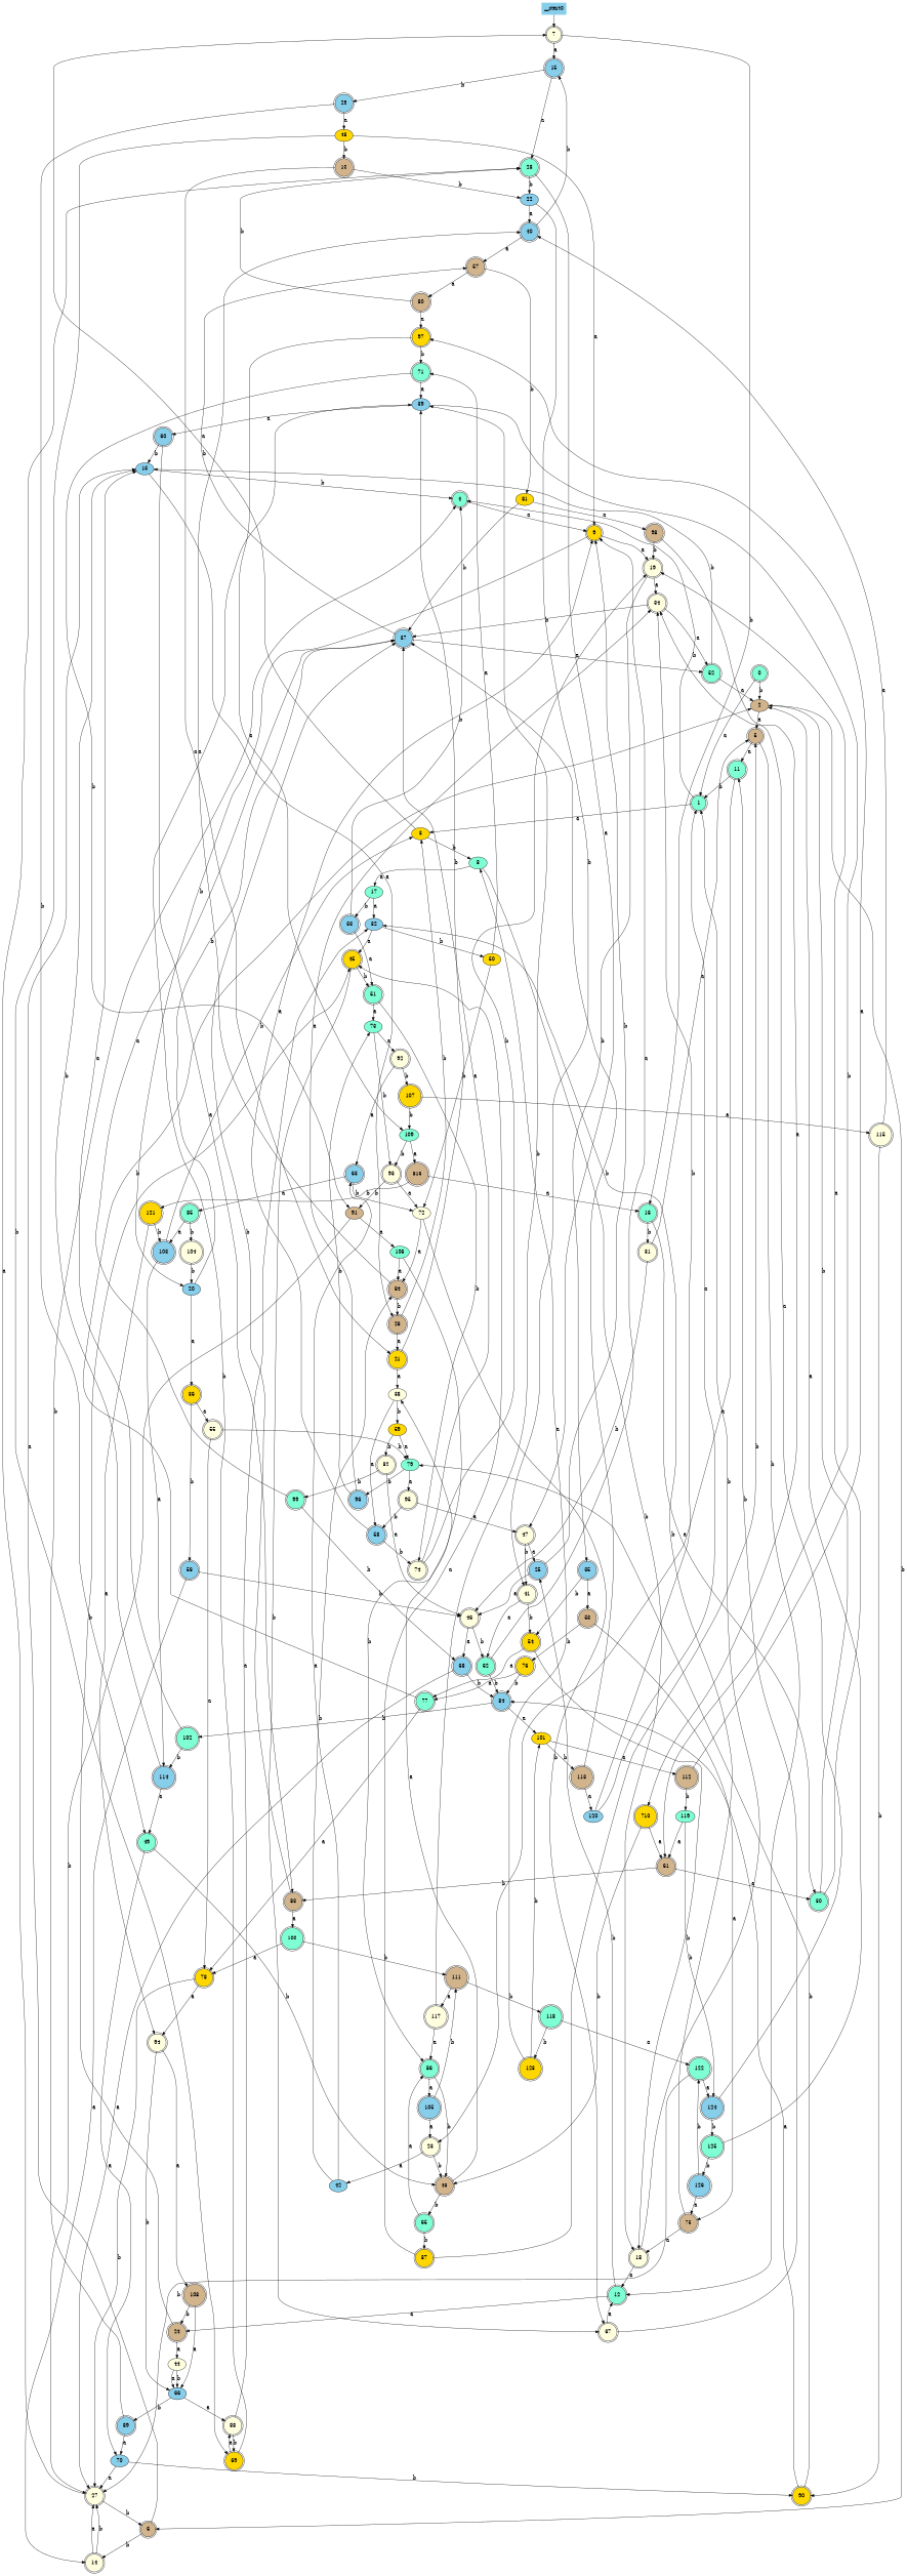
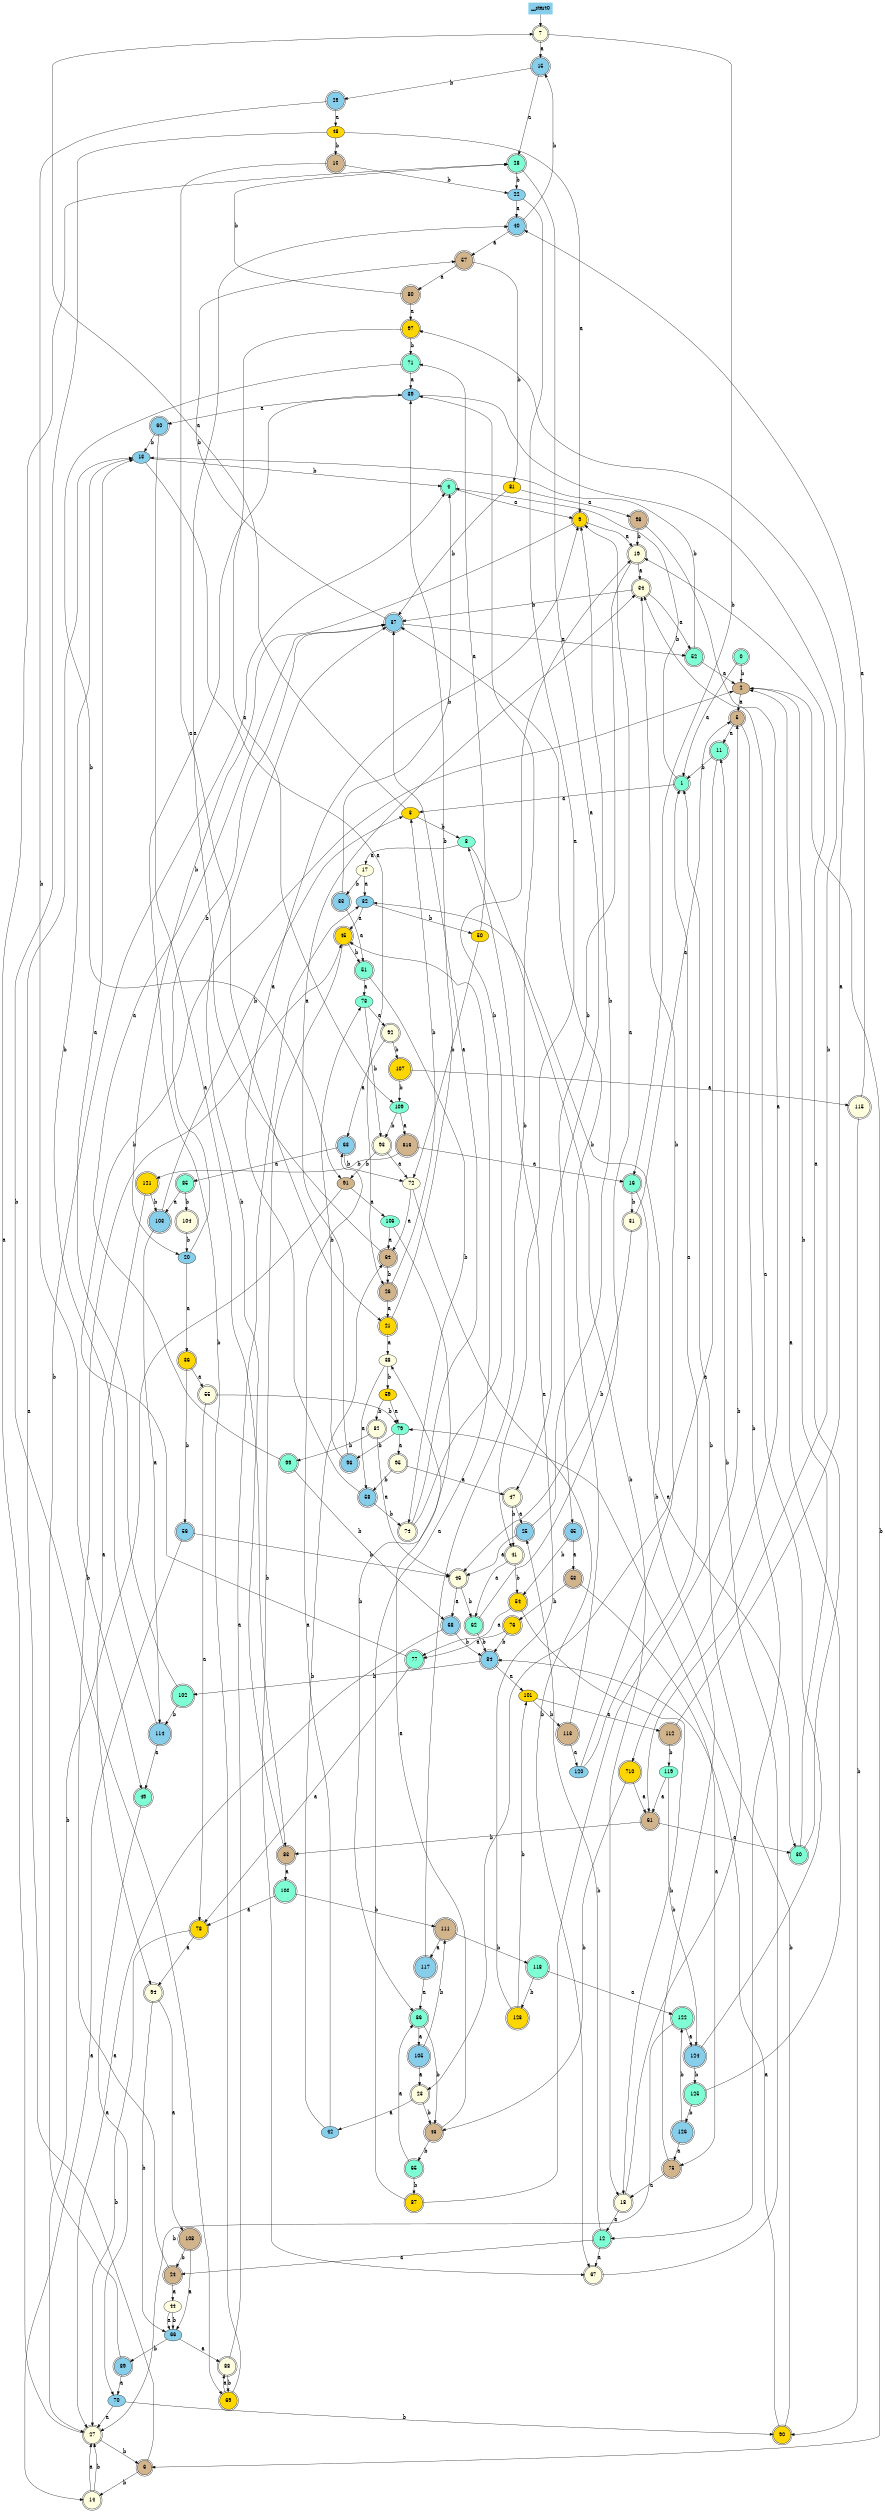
  digraph {
    node [fillcolor=skyblue shape=doublecircle style=filled]
    __start0 [shape=none]
    7 [fillcolor=lightyellow]
    0 [fillcolor=aquamarine]
    1 [fillcolor=aquamarine]
    2 [fillcolor=tan shape=""]
    3 [fillcolor=gold shape=""]
    4 [fillcolor=aquamarine]
    5 [fillcolor=tan]
    6 [fillcolor=tan]
    8 [fillcolor=aquamarine shape=""]
    9 [fillcolor=gold]
    11 [fillcolor=aquamarine]
    12 [fillcolor=aquamarine]
    13 [shape=""]
    14 [fillcolor=lightyellow]
    15
    16 [fillcolor=aquamarine]
-   17 [fillcolor=aquamarine shape=""]
+   17 [fillcolor=lightyellow shape=""]
    18 [fillcolor=lightyellow]
    19 [fillcolor=lightyellow]
    20 [shape=""]
    10 [fillcolor=tan]
    21 [fillcolor=gold]
    22 [shape=""]
    23 [fillcolor=lightyellow]
    24 [fillcolor=tan]
    25
    26 [fillcolor=tan]
    27 [fillcolor=lightyellow]
    28 [fillcolor=aquamarine]
    29
    30 [fillcolor=aquamarine]
    31 [fillcolor=lightyellow]
    32 [shape=""]
    33
    34 [fillcolor=lightyellow]
    35
    36 [fillcolor=gold]
    37
    38 [fillcolor=lightyellow shape=""]
    39 [shape=""]
    40
    41 [fillcolor=lightyellow]
    42 [shape=""]
    43 [fillcolor=tan]
    44 [fillcolor=lightyellow shape=""]
    45 [fillcolor=gold]
    46 [fillcolor=lightyellow]
    47 [fillcolor=lightyellow]
    48 [fillcolor=gold shape=""]
    49 [fillcolor=aquamarine]
    50 [fillcolor=gold shape=""]
    51 [fillcolor=aquamarine]
    52 [fillcolor=aquamarine]
    53 [fillcolor=tan]
    54 [fillcolor=gold]
    55 [fillcolor=lightyellow]
    56
    57 [fillcolor=tan]
    58
    59 [fillcolor=gold shape=""]
    60
    61 [fillcolor=tan]
    62 [fillcolor=aquamarine]
    63
    64 [fillcolor=tan]
    65 [fillcolor=aquamarine]
    66 [shape=""]
    67 [fillcolor=lightyellow]
    68
    69 [fillcolor=gold]
    70 [shape=""]
    71 [fillcolor=aquamarine]
    72 [fillcolor=lightyellow shape=""]
    73 [fillcolor=aquamarine shape=""]
    74 [fillcolor=lightyellow]
    75 [fillcolor=tan]
    76 [fillcolor=gold]
    77 [fillcolor=aquamarine]
    78 [fillcolor=gold]
    79 [fillcolor=aquamarine shape=""]
    80 [fillcolor=tan]
    81 [fillcolor=gold shape=""]
    82 [fillcolor=lightyellow]
    83 [fillcolor=tan]
    84
    85 [fillcolor=aquamarine]
    86 [fillcolor=aquamarine]
    87 [fillcolor=gold]
    88 [fillcolor=lightyellow]
    89
    90 [fillcolor=gold]
    91 [fillcolor=tan shape=""]
    92 [fillcolor=lightyellow]
    93 [fillcolor=lightyellow]
    94 [fillcolor=lightyellow]
    95 [fillcolor=lightyellow]
    96
    97 [fillcolor=gold]
    98 [fillcolor=tan]
    99 [fillcolor=aquamarine]
    100 [fillcolor=aquamarine]
    101 [fillcolor=gold shape=""]
    102 [fillcolor=aquamarine]
    103
    104 [fillcolor=lightyellow]
    105
    106 [fillcolor=aquamarine shape=""]
    107 [fillcolor=gold]
    108 [fillcolor=tan]
    109 [fillcolor=aquamarine shape=""]
    n112 [fillcolor=gold label=710]
    111 [fillcolor=tan]
    112 [fillcolor=tan]
    113 [fillcolor=tan]
    114
    115 [fillcolor=lightyellow]
    n118 [fillcolor=tan label=816]
-   117 [fillcolor=lightyellow]
+   117
    118 [fillcolor=aquamarine]
    119 [fillcolor=aquamarine shape=""]
    120 [shape=""]
    121 [fillcolor=gold]
    122 [fillcolor=aquamarine]
    123 [fillcolor=gold]
    124
    125 [fillcolor=aquamarine]
    126
    __start0 -> 7
    7 -> 15 [label=a]
    7 -> 16 [label=b]
    0 -> 1 [label=a]
    0 -> 2 [label=b]
    1 -> 3 [label=a]
    1 -> 4 [label=b]
    2 -> 5 [label=a]
    2 -> 6 [label=b]
    3 -> 7 [label=a]
    3 -> 8 [label=b]
    4 -> 9 [label=a]
    5 -> 11 [label=a]
    5 -> 12 [label=b]
    6 -> 13 [label=a]
    6 -> 14 [label=b]
    8 -> 17 [label=a]
    8 -> 18 [label=b]
    9 -> 19 [label=a]
    9 -> 20 [label=b]
    11 -> 1 [label=b]
    11 -> 23 [label=a]
    12 -> 24 [label=a]
    12 -> 25 [label=b]
    13 -> 4 [label=b]
    13 -> 26 [label=a]
    14 -> 27 [label=a]
    14 -> 27 [label=b]
    15 -> 28 [label=a]
    15 -> 29 [label=b]
    16 -> 30 [label=a]
    16 -> 31 [label=b]
    17 -> 32 [label=a]
    17 -> 33 [label=b]
    18 -> 1 [label=b]
    18 -> 12 [label=a]
    19 -> 34 [label=a]
    19 -> 35 [label=b]
    20 -> 36 [label=a]
    20 -> 37 [label=b]
    10 -> 21 [label=a]
    10 -> 22 [label=b]
    21 -> 38 [label=a]
    21 -> 39 [label=b]
    22 -> 40 [label=a]
-   22 -> 41 [label=b]
+   22 -> 41 [label=a]
    23 -> 42 [label=a]
    23 -> 43 [label=b]
    24 -> 44 [label=a]
    24 -> 45 [label=b]
    25 -> 9 [label=b]
    25 -> 46 [label=a]
    26 -> 3 [label=b]
    26 -> 21 [label=a]
    27 -> 6 [label=b]
    27 -> 28 [label=a]
    28 -> 22 [label=b]
    28 -> 47 [label=a]
    29 -> 48 [label=a]
    29 -> 49 [label=b]
    30 -> 2 [label=b]
    30 -> 19 [label=a]
    31 -> 5 [label=a]
    31 -> 46 [label=b]
    32 -> 45 [label=a]
    32 -> 50 [label=b]
    33 -> 4 [label=b]
    33 -> 51 [label=a]
    34 -> 37 [label=b]
    34 -> 52 [label=a]
    35 -> 53 [label=a]
    35 -> 54 [label=b]
    36 -> 55 [label=a]
    36 -> 56 [label=b]
    37 -> 52 [label=a]
    37 -> 57 [label=b]
    38 -> 58 [label=a]
    38 -> 59 [label=b]
    39 -> 60 [label=a]
    39 -> 61 [label=b]
    40 -> 15 [label=b]
    40 -> 57 [label=a]
    41 -> 54 [label=b]
    41 -> 62 [label=a]
    42 -> 63 [label=a]
    42 -> 64 [label=b]
    43 -> 38 [label=a]
    43 -> 65 [label=b]
    44 -> 66 [label=a]
    44 -> 66 [label=b]
    45 -> 51 [label=b]
    45 -> 67 [label=b]
    46 -> 62 [label=b]
    46 -> 68 [label=a]
    47 -> 25 [label=a]
    47 -> 41 [label=b]
    48 -> 9 [label=a]
    48 -> 10 [label=b]
    48 -> 69 [label=b]
-   49 -> 43 [label=b]
    49 -> 70 [label=a]
    50 -> 71 [label=a]
    50 -> 72 [label=b]
    51 -> 73 [label=a]
    51 -> 74 [label=b]
    52 -> 2 [label=a]
    52 -> 13 [label=b]
    53 -> 75 [label=a]
    53 -> 76 [label=b]
    54 -> 18 [label=b]
    54 -> 77 [label=a]
    55 -> 78 [label=a]
    55 -> 79 [label=b]
    56 -> 14 [label=a]
    56 -> 46 [label=b]
    57 -> 80 [label=a]
    57 -> 81 [label=b]
    58 -> 9 [label=a]
    58 -> 74 [label=b]
    59 -> 79 [label=a]
    59 -> 82 [label=b]
    60 -> 13 [label=b]
    60 -> 83 [label=a]
    61 -> 30 [label=a]
    61 -> 83 [label=b]
    62 -> 9 [label=a]
    62 -> 84 [label=b]
    63 -> 72 [label=b]
    63 -> 85 [label=a]
    64 -> 26 [label=b]
    64 -> 40 [label=a]
    65 -> 86 [label=a]
    65 -> 87 [label=b]
    66 -> 88 [label=a]
    66 -> 89 [label=b]
    67 -> 11 [label=b]
-   67 -> 12 [label=a]
+   12 -> 67 [label=a]
    68 -> 27 [label=a]
    68 -> 84 [label=b]
    69 -> 39 [label=b]
    69 -> 88 [label=a]
    70 -> 27 [label=a]
    70 -> 90 [label=b]
    71 -> 39 [label=a]
    71 -> 91 [label=b]
    72 -> 64 [label=a]
    72 -> 67 [label=b]
    73 -> 92 [label=a]
    73 -> 93 [label=b]
    74 -> 19 [label=b]
    74 -> 37 [label=a]
    75 -> 18 [label=a]
    75 -> 32 [label=b]
    76 -> 77 [label=a]
    76 -> 84 [label=b]
    77 -> 2 [label=b]
    77 -> 78 [label=a]
    78 -> 27 [label=b]
    78 -> 94 [label=a]
    79 -> 95 [label=a]
    79 -> 96 [label=b]
    80 -> 28 [label=b]
    80 -> 97 [label=a]
    81 -> 37 [label=b]
    81 -> 98 [label=a]
    82 -> 46 [label=a]
    82 -> 99 [label=b]
    83 -> 37 [label=b]
    83 -> 100 [label=a]
    84 -> 101 [label=a]
    84 -> 102 [label=b]
    85 -> 103 [label=a]
    85 -> 104 [label=b]
    86 -> 43 [label=b]
    86 -> 105 [label=a]
    87 -> 5 [label=b]
    87 -> 45 [label=a]
    88 -> 32 [label=a]
    88 -> 69 [label=b]
    89 -> 4 [label=b]
    89 -> 70 [label=a]
    90 -> 79 [label=b]
    90 -> 84 [label=a]
    91 -> 27 [label=b]
    91 -> 106 [label=a]
    92 -> 63 [label=a]
    92 -> 107 [label=b]
    93 -> 72 [label=a]
    93 -> 91 [label=b]
    94 -> 66 [label=b]
    94 -> 108 [label=a]
    95 -> 47 [label=a]
    95 -> 58 [label=b]
    96 -> 34 [label=a]
    96 -> 73 [label=b]
    97 -> 71 [label=b]
    97 -> 109 [label=a]
    98 -> 19 [label=b]
    98 -> n112 [label=a]
    99 -> 37 [label=a]
    99 -> 68 [label=b]
    100 -> 78 [label=a]
    100 -> 111 [label=b]
    101 -> 112 [label=a]
    101 -> 113 [label=b]
    102 -> 13 [label=a]
    102 -> 114 [label=b]
    103 -> 3 [label=b]
    103 -> 114 [label=a]
    104 -> 20 [label=b]
    105 -> 23 [label=a]
    105 -> 111 [label=b]
    106 -> 64 [label=a]
    106 -> 86 [label=b]
    107 -> 109 [label=b]
    107 -> 115 [label=a]
    108 -> 24 [label=b]
    108 -> 66 [label=a]
    109 -> 93 [label=b]
    109 -> n118 [label=a]
    n112 -> 43 [label=b]
    n112 -> 61 [label=a]
    111 -> 117 [label=a]
    111 -> 118 [label=b]
    112 -> 97 [label=a]
    112 -> 119 [label=b]
    113 -> 37 [label=b]
    113 -> 120 [label=a]
    114 -> 13 [label=b]
    114 -> 49 [label=a]
    115 -> 40 [label=a]
    115 -> 90 [label=b]
    n118 -> 16 [label=a]
    n118 -> 121 [label=b]
    117 -> 39 [label=b]
    117 -> 86 [label=a]
    118 -> 122 [label=a]
    118 -> 123 [label=b]
    119 -> 61 [label=a]
    119 -> 124 [label=b]
    120 -> 1 [label=a]
    120 -> 34 [label=b]
    121 -> 94 [label=a]
    121 -> 103 [label=b]
    122 -> 27 [label=b]
    122 -> 124 [label=a]
    123 -> 8 [label=a]
    123 -> 101 [label=b]
    124 -> 34 [label=a]
    124 -> 125 [label=b]
    125 -> 2 [label=a]
    125 -> 126 [label=b]
    126 -> 75 [label=a]
    126 -> 122 [label=b]
  }
